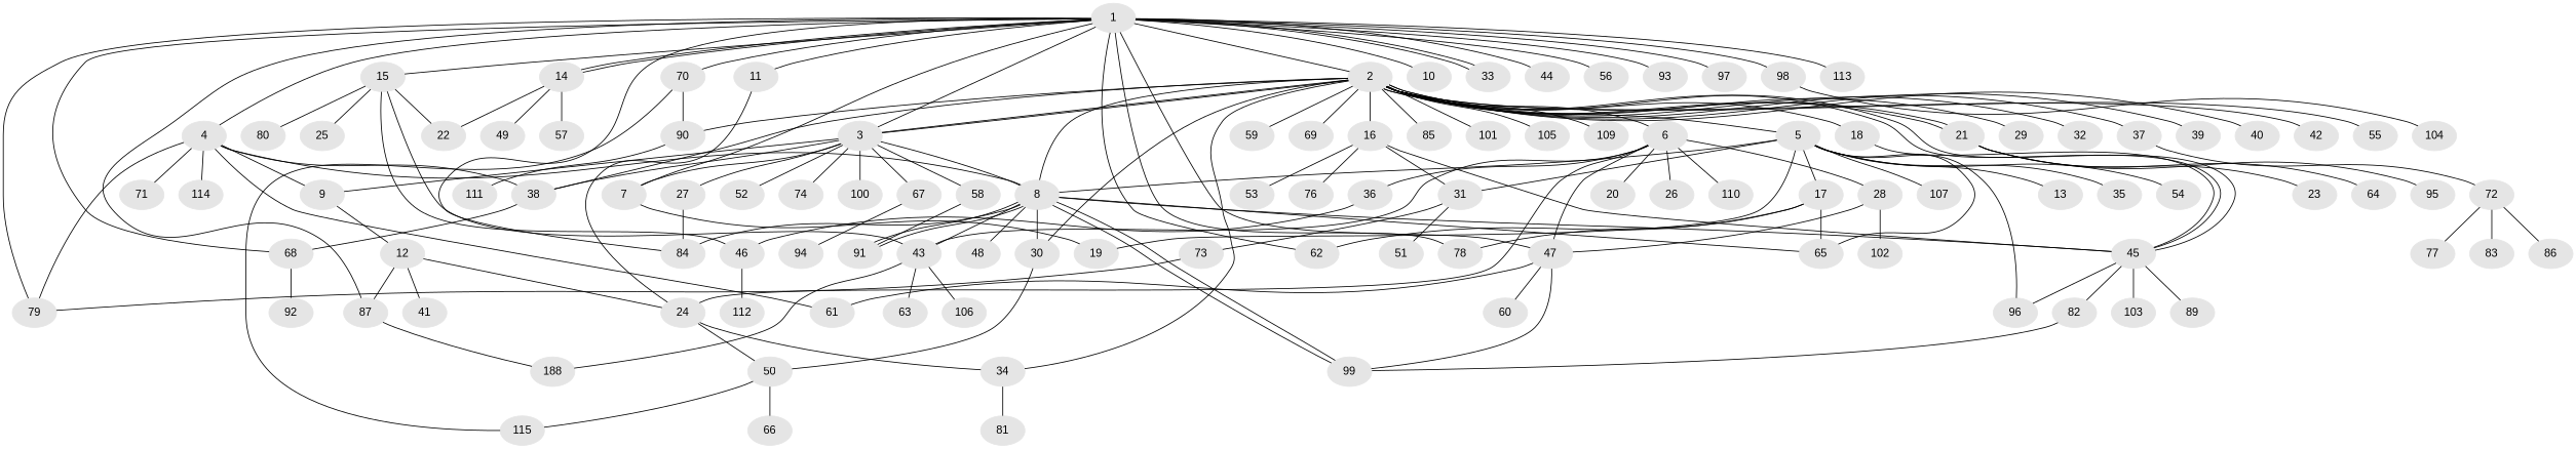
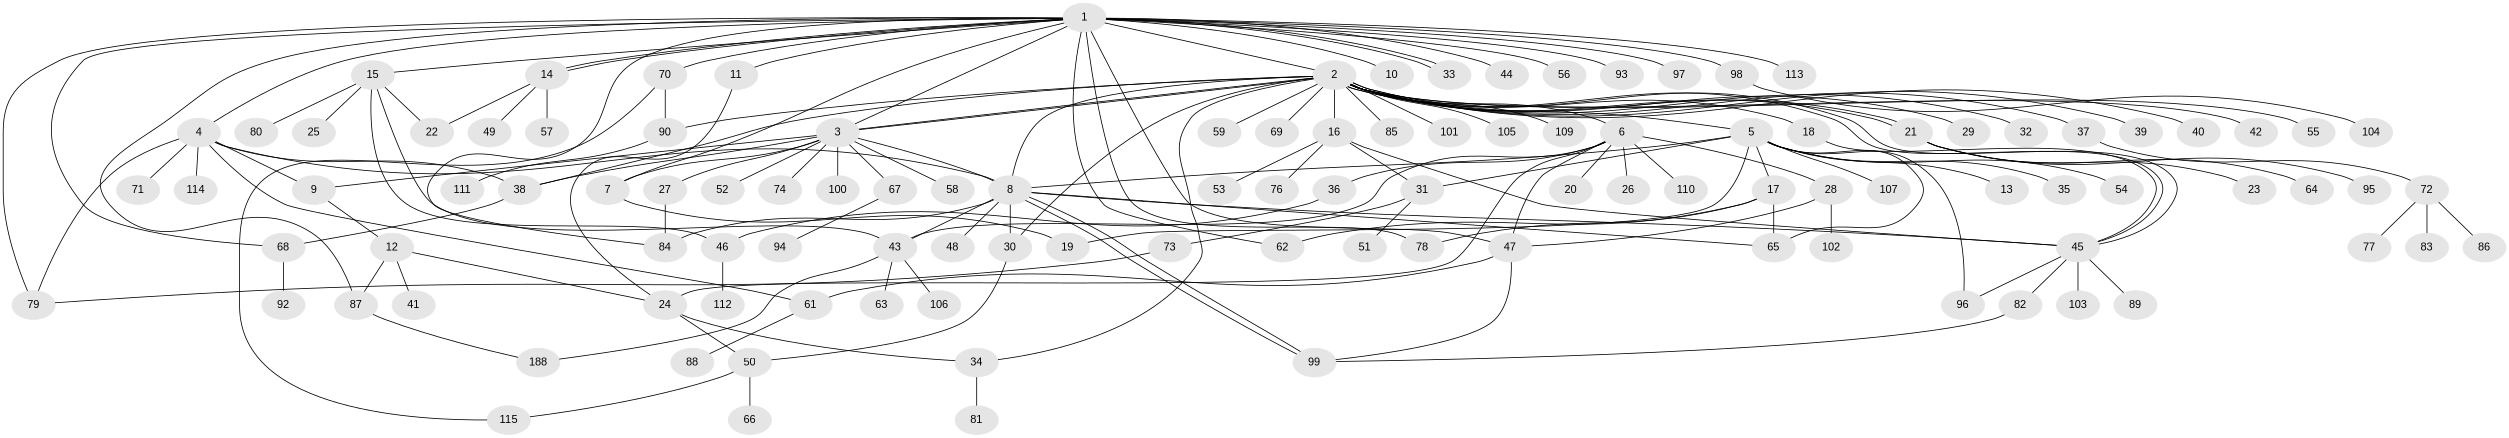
  graph {
    fontname="Liberation Sans"
    node [color=gray90 fontname="Liberation Sans" style=filled]
    edge [fontname="Liberation Sans"]
    1
    2
    3
    4
    7
    10
    11
    14
    15
    33
    44
    47
    56
    62
    68
    70
    78
    79
    84
    87
    93
    97
    98
    113
    5
    6
    8
    16
    18
    21
    29
    30
    32
    34
    37
    38
    39
    40
    42
    45
    55
    59
    69
    85
    90
    101
    105
    109
    9
    27
    52
    58
    67
    74
    100
    61
    71
    114
    19
    24
    22
    49
    57
    43
    25
    46
    80
    99
-   60
    92
    115
    n72 [label=188]
    104
    13
    17
    31
    35
    54
    65
    96
    107
    20
    26
    28
    36
    110
    48
-   91
    53
    76
    23
    64
    95
    50
    81
    72
    82
    89
    103
    111
    12
    94
+   88
    51
    73
    102
    63
    106
    41
    112
    66
    77
    83
    86
    1 -- 2
    1 -- 3
    1 -- 4
    1 -- 7
    1 -- 10
    1 -- 11
    1 -- 14
    1 -- 14
    1 -- 15
    1 -- 33
    1 -- 33
    1 -- 44
    1 -- 47
    1 -- 56
    1 -- 62
    1 -- 68
    1 -- 70
    1 -- 78
    1 -- 79
    1 -- 84
    1 -- 87
    1 -- 93
    1 -- 97
    1 -- 98
    1 -- 113
    2 -- 3
    2 -- 3
    2 -- 5
    2 -- 6
    2 -- 8
    2 -- 16
    2 -- 18
    2 -- 21
    2 -- 21
    2 -- 29
    2 -- 30
    2 -- 32
    2 -- 34
    2 -- 37
    2 -- 38
    2 -- 39
    2 -- 40
    2 -- 42
    2 -- 45
    2 -- 45
    2 -- 55
    2 -- 59
    2 -- 69
    2 -- 85
    2 -- 90
    2 -- 101
    2 -- 105
    2 -- 109
    3 -- 7
    3 -- 8
    3 -- 38
    3 -- 9
    3 -- 27
    3 -- 52
    3 -- 58
    3 -- 67
    3 -- 74
    3 -- 100
    4 -- 79
    4 -- 8
    4 -- 38
    4 -- 9
    4 -- 61
    4 -- 71
    4 -- 114
    7 -- 19
    11 -- 24
    14 -- 22
    14 -- 49
    14 -- 57
    15 -- 22
    15 -- 43
    15 -- 25
    15 -- 46
    15 -- 80
    47 -- 61
    47 -- 99
-   47 -- 60
    68 -- 92
    70 -- 90
    70 -- 115
    87 -- n72
    98 -- 104
    5 -- 8
    5 -- 19
    5 -- 13
    5 -- 17
    5 -- 31
    5 -- 35
    5 -- 54
    5 -- 65
    5 -- 96
    5 -- 107
    6 -- 47
    6 -- 24
    6 -- 43
    6 -- 20
    6 -- 26
    6 -- 28
    6 -- 36
    6 -- 110
    8 -- 84
    8 -- 30
    8 -- 45
    8 -- 43
    8 -- 99
    8 -- 99
    8 -- 65
    8 -- 48
-   8 -- 91
-   8 -- 91
    16 -- 45
    16 -- 31
    16 -- 53
    16 -- 76
    18 -- 45
    21 -- 23
    21 -- 64
    21 -- 95
    30 -- 50
    34 -- 81
    37 -- 72
    38 -- 68
    45 -- 96
    45 -- 82
    45 -- 89
    45 -- 103
    90 -- 111
    9 -- 12
    27 -- 84
-   58 -- 91
    67 -- 94
+   61 -- 88
    24 -- 34
    24 -- 50
    43 -- n72
    43 -- 63
    43 -- 106
    46 -- 112
    17 -- 62
    17 -- 78
    17 -- 65
    31 -- 51
    31 -- 73
    28 -- 47
    28 -- 102
    36 -- 46
    50 -- 115
    50 -- 66
    72 -- 77
    72 -- 83
    72 -- 86
    82 -- 99
    12 -- 87
    12 -- 24
    12 -- 41
    73 -- 79
  }
